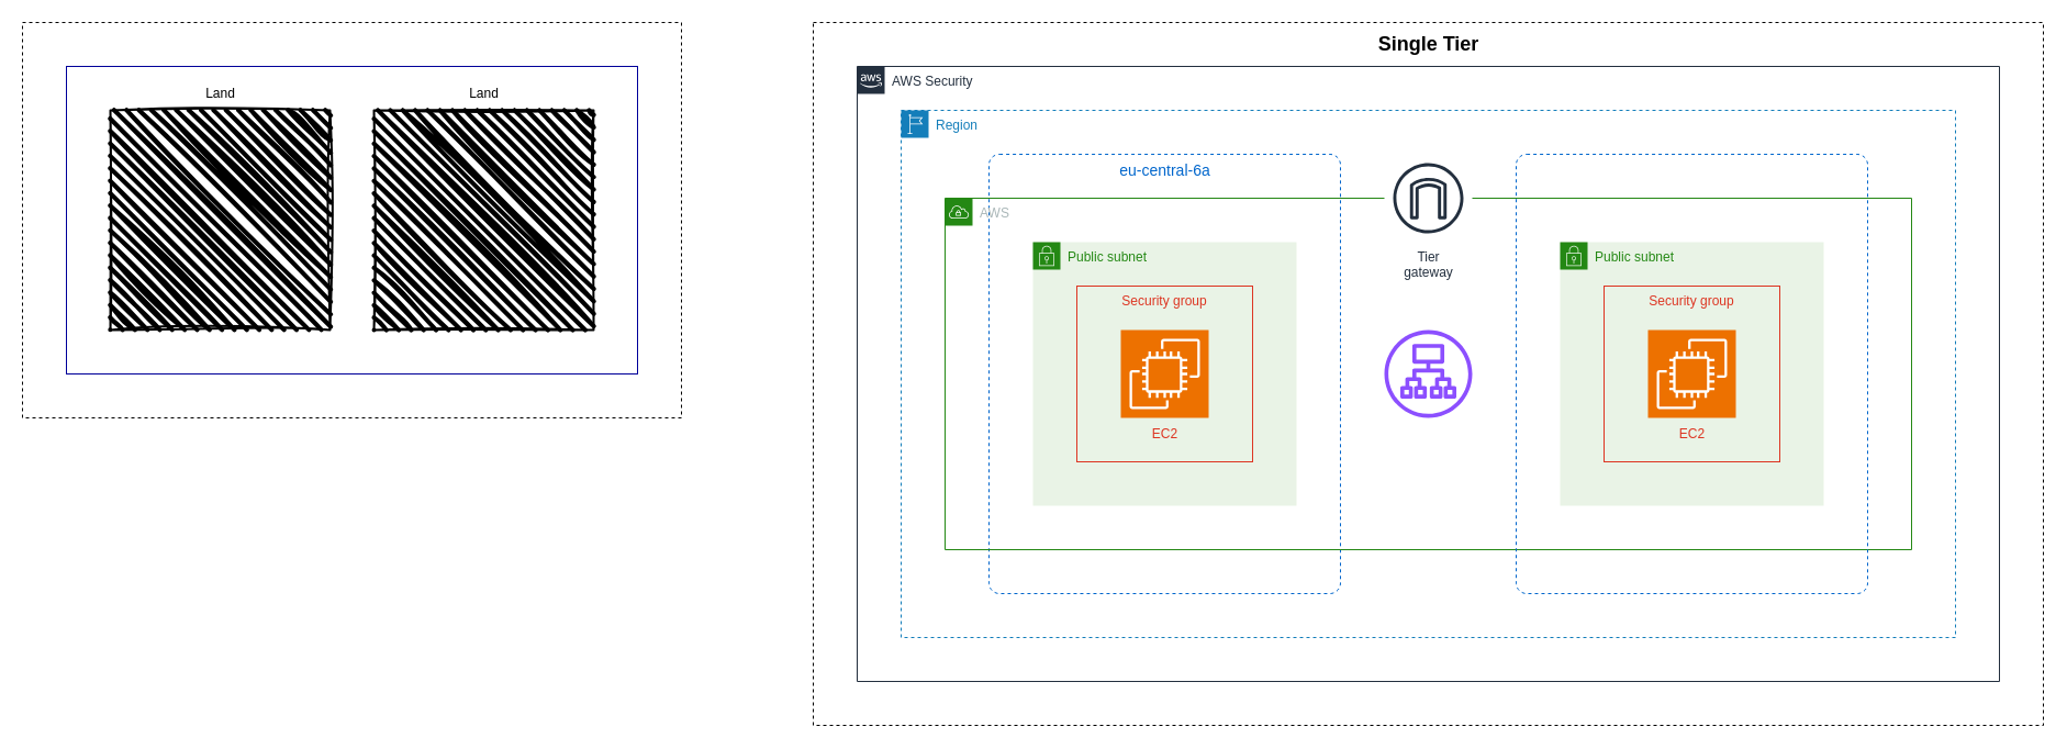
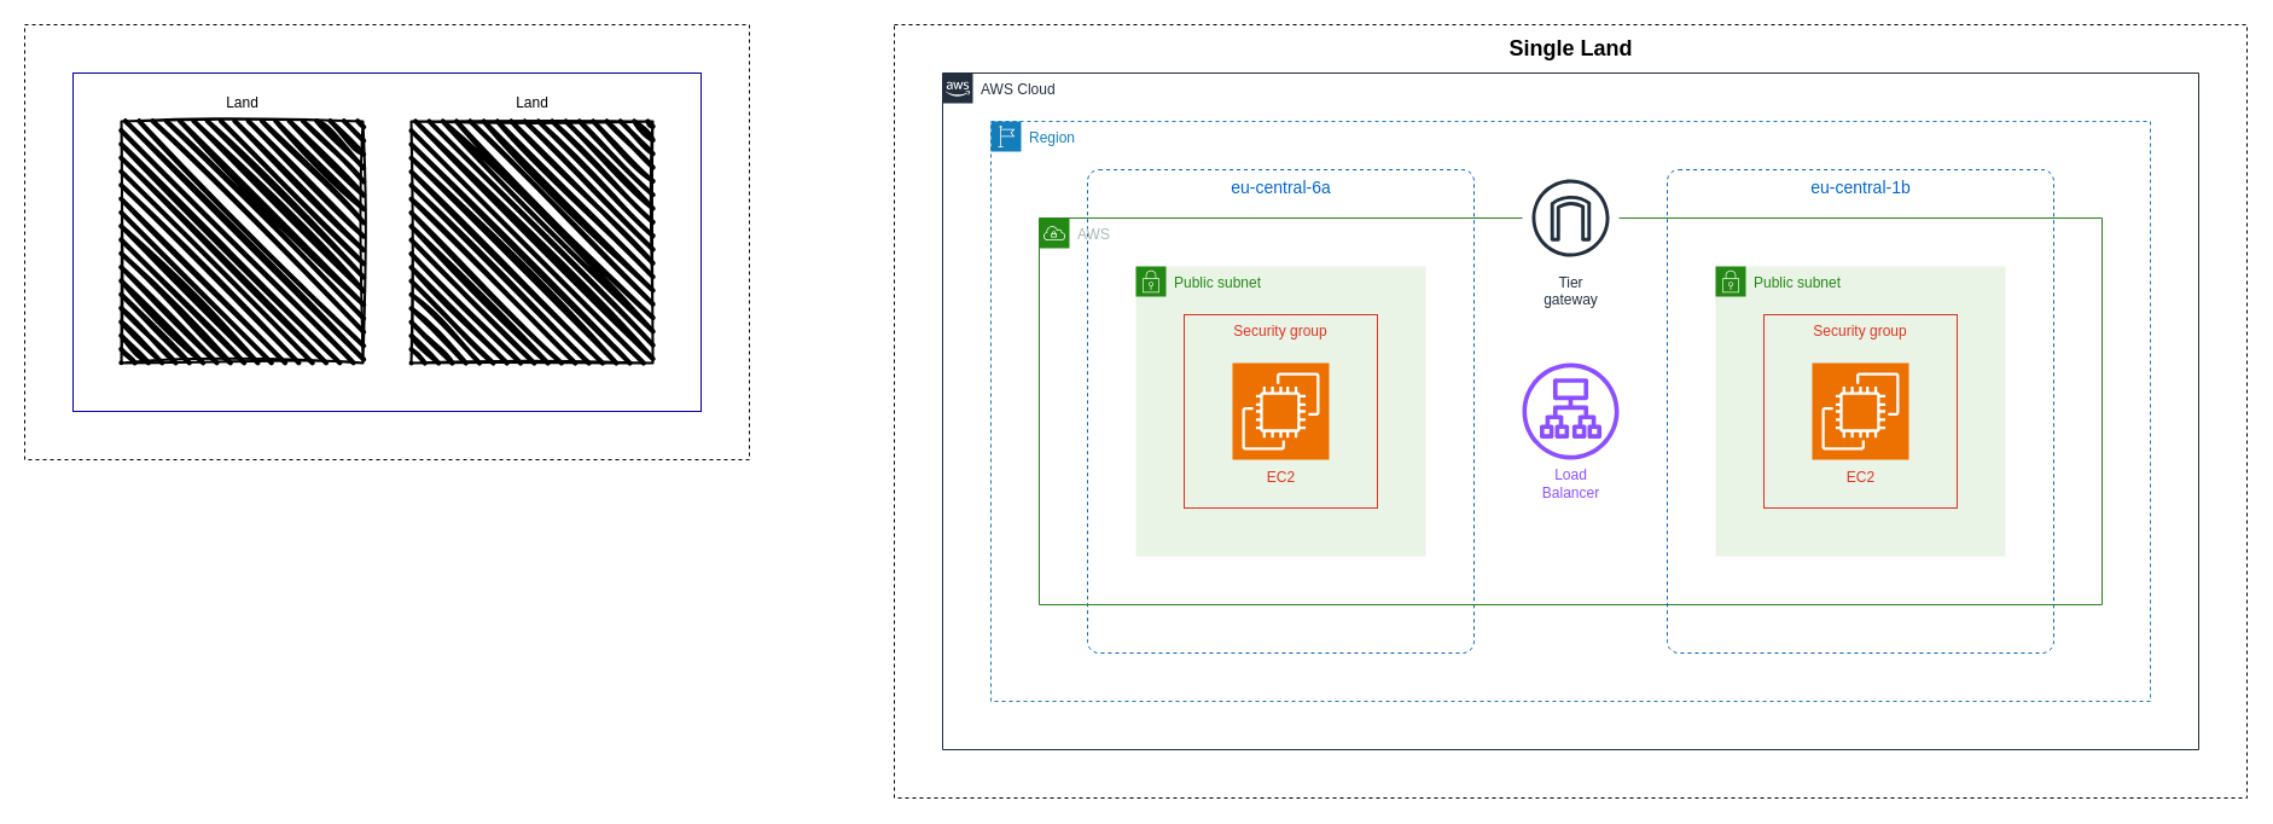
  <mxCell id="0" />
  <mxCell id="1" parent="0" />
  <mxCell id="2" value="" style="rounded=0;whiteSpace=wrap;html=1;fontFamily=JetBrains Mono;dashed=1;fillColor=default;" vertex="1" parent="1"><mxGeometry x="740" y="20" width="1120" height="640" as="geometry" /></mxCell>
- <mxCell id="3" value="AWS Security" style="points=[[0,0],[0.25,0],[0.5,0],[0.75,0],[1,0],[1,0.25],[1,0.5],[1,0.75],[1,1],[0.75,1],[0.5,1],[0.25,1],[0,1],[0,0.75],[0,0.5],[0,0.25]];outlineConnect=0;gradientColor=none;html=1;whiteSpace=wrap;fontSize=12;fontStyle=0;container=1;pointerEvents=0;collapsible=0;recursiveResize=0;shape=mxgraph.aws4.group;grIcon=mxgraph.aws4.group_aws_cloud_alt;strokeColor=#232F3E;fillColor=none;verticalAlign=top;align=left;spacingLeft=30;fontColor=#232F3E;dashed=0;" vertex="1" parent="1"><mxGeometry x="780" y="60" width="1040" height="560" as="geometry" /></mxCell>
+ <mxCell id="3" value="AWS Cloud" style="points=[[0,0],[0.25,0],[0.5,0],[0.75,0],[1,0],[1,0.25],[1,0.5],[1,0.75],[1,1],[0.75,1],[0.5,1],[0.25,1],[0,1],[0,0.75],[0,0.5],[0,0.25]];outlineConnect=0;gradientColor=none;html=1;whiteSpace=wrap;fontSize=12;fontStyle=0;container=1;pointerEvents=0;collapsible=0;recursiveResize=0;shape=mxgraph.aws4.group;grIcon=mxgraph.aws4.group_aws_cloud_alt;strokeColor=#232F3E;fillColor=none;verticalAlign=top;align=left;spacingLeft=30;fontColor=#232F3E;dashed=0;" vertex="1" parent="1"><mxGeometry x="780" y="60" width="1040" height="560" as="geometry" /></mxCell>
  <mxCell id="4" value="Region" style="points=[[0,0],[0.25,0],[0.5,0],[0.75,0],[1,0],[1,0.25],[1,0.5],[1,0.75],[1,1],[0.75,1],[0.5,1],[0.25,1],[0,1],[0,0.75],[0,0.5],[0,0.25]];outlineConnect=0;gradientColor=none;html=1;whiteSpace=wrap;fontSize=12;fontStyle=0;container=1;pointerEvents=0;collapsible=0;recursiveResize=0;shape=mxgraph.aws4.group;grIcon=mxgraph.aws4.group_region;strokeColor=#147EBA;fillColor=none;verticalAlign=top;align=left;spacingLeft=30;fontColor=#147EBA;dashed=1;" vertex="1" parent="3"><mxGeometry x="40" y="40" width="960" height="480" as="geometry" /></mxCell>
  <mxCell id="5" value="" style="rounded=1;whiteSpace=wrap;html=1;dashed=1;fillColor=none;arcSize=3;strokeColor=#0066CC;" vertex="1" parent="4"><mxGeometry x="80" y="40" width="320" height="400" as="geometry" /></mxCell>
  <mxCell id="6" value="AWS" style="points=[[0,0],[0.25,0],[0.5,0],[0.75,0],[1,0],[1,0.25],[1,0.5],[1,0.75],[1,1],[0.75,1],[0.5,1],[0.25,1],[0,1],[0,0.75],[0,0.5],[0,0.25]];outlineConnect=0;gradientColor=none;html=1;whiteSpace=wrap;fontSize=12;fontStyle=0;container=1;pointerEvents=0;collapsible=0;recursiveResize=0;shape=mxgraph.aws4.group;grIcon=mxgraph.aws4.group_vpc;strokeColor=#248814;fillColor=none;verticalAlign=top;align=left;spacingLeft=30;fontColor=#AAB7B8;dashed=0;" vertex="1" parent="4"><mxGeometry x="40" y="80" width="880" height="320" as="geometry" /></mxCell>
  <mxCell id="7" value="Tier&#10;gateway" style="sketch=0;outlineConnect=0;fontColor=#232F3E;gradientColor=none;strokeColor=#232F3E;fillColor=#ffffff;dashed=0;verticalLabelPosition=bottom;verticalAlign=top;align=center;html=1;fontSize=12;fontStyle=0;aspect=fixed;shape=mxgraph.aws4.resourceIcon;resIcon=mxgraph.aws4.internet_gateway;" vertex="1" parent="6"><mxGeometry x="400" y="-40" width="80" height="80" as="geometry" /></mxCell>
  <mxCell id="8" value="" style="sketch=0;outlineConnect=0;fontColor=#232F3E;gradientColor=none;fillColor=#8C4FFF;strokeColor=none;dashed=0;verticalLabelPosition=bottom;verticalAlign=top;align=center;html=1;fontSize=12;fontStyle=0;aspect=fixed;pointerEvents=1;shape=mxgraph.aws4.application_load_balancer;" vertex="1" parent="6"><mxGeometry x="400" y="120" width="80" height="80" as="geometry" /></mxCell>
+ <mxCell id="9" value="&lt;font color=&quot;#8c4fff&quot;&gt;Load&lt;br&gt;Balancer&lt;/font&gt;" style="text;html=1;align=center;verticalAlign=middle;resizable=0;points=[];autosize=1;strokeColor=none;fillColor=none;" vertex="1" parent="6"><mxGeometry x="405" y="200" width="70" height="40" as="geometry" /></mxCell>
  <mxCell id="10" value="" style="rounded=1;whiteSpace=wrap;html=1;dashed=1;fillColor=none;arcSize=3;strokeColor=#0066CC;" vertex="1" parent="6"><mxGeometry x="520" y="-40" width="320" height="400" as="geometry" /></mxCell>
+ <mxCell id="11" value="&lt;font style=&quot;font-size: 14px;&quot; color=&quot;#0066cc&quot;&gt;eu-central-1b&lt;/font&gt;" style="text;html=1;align=center;verticalAlign=middle;resizable=0;points=[];autosize=1;strokeColor=none;fillColor=none;" vertex="1" parent="6"><mxGeometry x="625" y="-40" width="110" height="30" as="geometry" /></mxCell>
  <mxCell id="12" value="Public subnet" style="points=[[0,0],[0.25,0],[0.5,0],[0.75,0],[1,0],[1,0.25],[1,0.5],[1,0.75],[1,1],[0.75,1],[0.5,1],[0.25,1],[0,1],[0,0.75],[0,0.5],[0,0.25]];outlineConnect=0;gradientColor=none;html=1;whiteSpace=wrap;fontSize=12;fontStyle=0;container=1;pointerEvents=0;collapsible=0;recursiveResize=0;shape=mxgraph.aws4.group;grIcon=mxgraph.aws4.group_security_group;grStroke=0;strokeColor=#248814;fillColor=#E9F3E6;verticalAlign=top;align=left;spacingLeft=30;fontColor=#248814;dashed=0;" vertex="1" parent="6"><mxGeometry x="560" y="40" width="240" height="240" as="geometry" /></mxCell>
  <mxCell id="13" value="Security group" style="fillColor=none;strokeColor=#DD3522;verticalAlign=top;fontStyle=0;fontColor=#DD3522;whiteSpace=wrap;html=1;" vertex="1" parent="6"><mxGeometry x="600" y="80" width="160" height="160" as="geometry" /></mxCell>
  <mxCell id="14" value="" style="sketch=0;points=[[0,0,0],[0.25,0,0],[0.5,0,0],[0.75,0,0],[1,0,0],[0,1,0],[0.25,1,0],[0.5,1,0],[0.75,1,0],[1,1,0],[0,0.25,0],[0,0.5,0],[0,0.75,0],[1,0.25,0],[1,0.5,0],[1,0.75,0]];outlineConnect=0;fontColor=#232F3E;fillColor=#ED7100;strokeColor=#ffffff;dashed=0;verticalLabelPosition=bottom;verticalAlign=top;align=center;html=1;fontSize=12;fontStyle=0;aspect=fixed;shape=mxgraph.aws4.resourceIcon;resIcon=mxgraph.aws4.ec2;" vertex="1" parent="6"><mxGeometry x="640" y="120" width="80" height="80" as="geometry" /></mxCell>
  <mxCell id="15" value="&lt;font color=&quot;#dd3522&quot;&gt;EC2&lt;/font&gt;" style="text;html=1;align=center;verticalAlign=middle;resizable=0;points=[];autosize=1;strokeColor=none;fillColor=none;" vertex="1" parent="6"><mxGeometry x="655" y="200" width="50" height="30" as="geometry" /></mxCell>
  <mxCell id="16" value="Public subnet" style="points=[[0,0],[0.25,0],[0.5,0],[0.75,0],[1,0],[1,0.25],[1,0.5],[1,0.75],[1,1],[0.75,1],[0.5,1],[0.25,1],[0,1],[0,0.75],[0,0.5],[0,0.25]];outlineConnect=0;gradientColor=none;html=1;whiteSpace=wrap;fontSize=12;fontStyle=0;container=1;pointerEvents=0;collapsible=0;recursiveResize=0;shape=mxgraph.aws4.group;grIcon=mxgraph.aws4.group_security_group;grStroke=0;strokeColor=#248814;fillColor=#E9F3E6;verticalAlign=top;align=left;spacingLeft=30;fontColor=#248814;dashed=0;" vertex="1" parent="4"><mxGeometry x="120" y="120" width="240" height="240" as="geometry" /></mxCell>
  <mxCell id="17" value="&lt;font style=&quot;font-size: 14px;&quot; color=&quot;#0066cc&quot;&gt;eu-central-6a&lt;/font&gt;" style="text;html=1;align=center;verticalAlign=middle;resizable=0;points=[];autosize=1;strokeColor=none;fillColor=none;" vertex="1" parent="4"><mxGeometry x="185" y="40" width="110" height="30" as="geometry" /></mxCell>
  <mxCell id="18" value="Security group" style="fillColor=none;strokeColor=#DD3522;verticalAlign=top;fontStyle=0;fontColor=#DD3522;whiteSpace=wrap;html=1;" vertex="1" parent="4"><mxGeometry x="160" y="160" width="160" height="160" as="geometry" /></mxCell>
  <mxCell id="19" value="" style="sketch=0;points=[[0,0,0],[0.25,0,0],[0.5,0,0],[0.75,0,0],[1,0,0],[0,1,0],[0.25,1,0],[0.5,1,0],[0.75,1,0],[1,1,0],[0,0.25,0],[0,0.5,0],[0,0.75,0],[1,0.25,0],[1,0.5,0],[1,0.75,0]];outlineConnect=0;fontColor=#232F3E;fillColor=#ED7100;strokeColor=#ffffff;dashed=0;verticalLabelPosition=bottom;verticalAlign=top;align=center;html=1;fontSize=12;fontStyle=0;aspect=fixed;shape=mxgraph.aws4.resourceIcon;resIcon=mxgraph.aws4.ec2;" vertex="1" parent="4"><mxGeometry x="200" y="200" width="80" height="80" as="geometry" /></mxCell>
  <mxCell id="20" value="&lt;font color=&quot;#dd3522&quot;&gt;EC2&lt;/font&gt;" style="text;html=1;align=center;verticalAlign=middle;resizable=0;points=[];autosize=1;strokeColor=none;fillColor=none;" vertex="1" parent="4"><mxGeometry x="215" y="280" width="50" height="30" as="geometry" /></mxCell>
  <mxCell id="21" value="" style="rounded=0;whiteSpace=wrap;html=1;fontFamily=JetBrains Mono;dashed=1;" parent="1" vertex="1"><mxGeometry x="20" y="20" width="600" height="360" as="geometry" /></mxCell>
  <mxCell id="22" value="" style="rounded=0;whiteSpace=wrap;html=1;fontFamily=JetBrains Mono;strokeColor=#000099;" parent="1" vertex="1"><mxGeometry x="60" y="60" width="520" height="280" as="geometry" /></mxCell>
  <mxCell id="23" value="" style="rounded=0;whiteSpace=wrap;html=1;strokeWidth=2;fillWeight=4;hachureGap=8;hachureAngle=45;fillColor=#000000;sketch=1;curveFitting=1;jiggle=2;fontFamily=JetBrains Mono;" parent="1" vertex="1"><mxGeometry x="100" y="100" width="200" height="200" as="geometry" /></mxCell>
  <mxCell id="24" value="Land" style="text;html=1;align=center;verticalAlign=middle;resizable=0;points=[];autosize=1;strokeColor=none;fillColor=none;" parent="1" vertex="1"><mxGeometry x="175" y="70" width="50" height="30" as="geometry" /></mxCell>
  <mxCell id="25" value="" style="rounded=0;whiteSpace=wrap;html=1;strokeWidth=2;fillWeight=4;hachureGap=8;hachureAngle=45;fillColor=#000000;sketch=1;curveFitting=1;jiggle=2;fontFamily=JetBrains Mono;" parent="1" vertex="1"><mxGeometry x="340" y="100" width="200" height="200" as="geometry" /></mxCell>
  <mxCell id="26" value="Land" style="text;html=1;align=center;verticalAlign=middle;resizable=0;points=[];autosize=1;strokeColor=none;fillColor=none;" parent="1" vertex="1"><mxGeometry x="415" y="70" width="50" height="30" as="geometry" /></mxCell>
- <mxCell id="27" value="&lt;b&gt;&lt;font style=&quot;font-size: 18px;&quot;&gt;Single Tier&lt;/font&gt;&lt;/b&gt;" style="text;html=1;align=center;verticalAlign=middle;resizable=0;points=[];autosize=1;strokeColor=none;fillColor=none;" vertex="1" parent="1"><mxGeometry x="1240" y="20" width="120" height="40" as="geometry" /></mxCell>
+ <mxCell id="27" value="&lt;b&gt;&lt;font style=&quot;font-size: 18px;&quot;&gt;Single Land&lt;/font&gt;&lt;/b&gt;" style="text;html=1;align=center;verticalAlign=middle;resizable=0;points=[];autosize=1;strokeColor=none;fillColor=none;" vertex="1" parent="1"><mxGeometry x="1240" y="20" width="120" height="40" as="geometry" /></mxCell>
